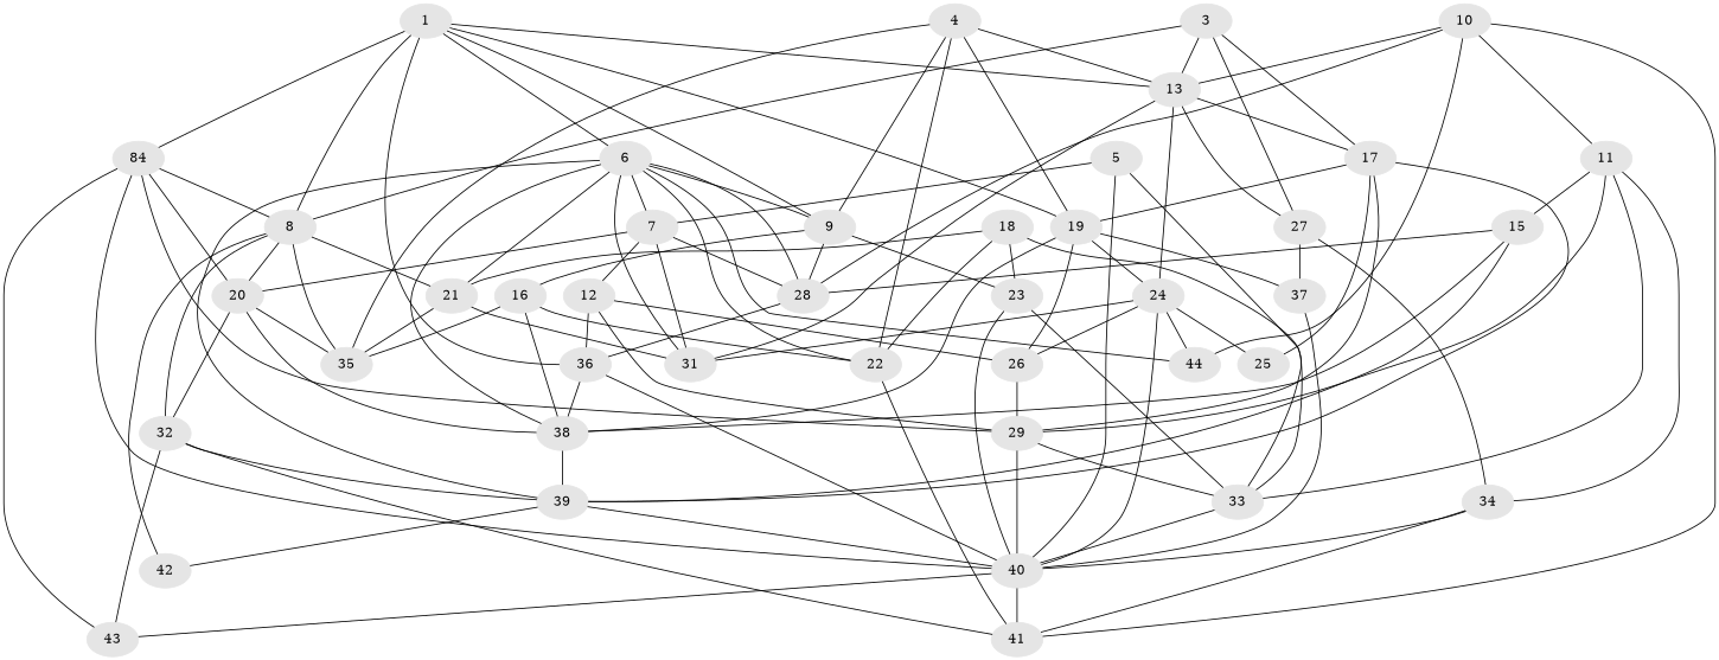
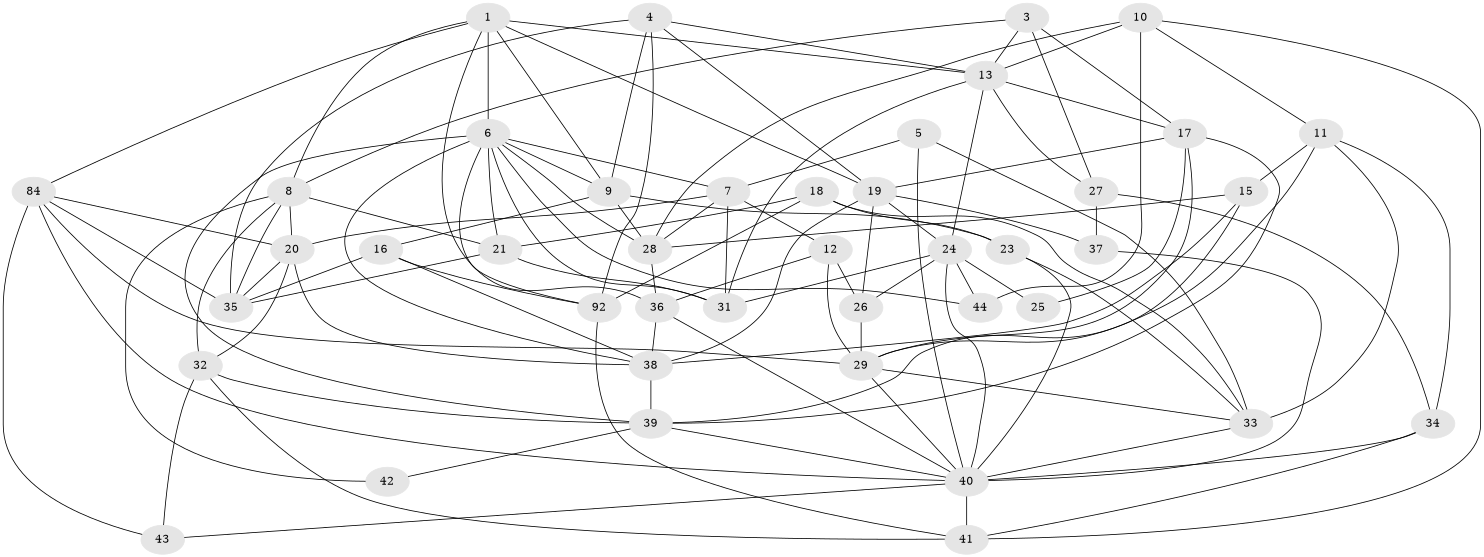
  graph {
    node [color=gray90 style=filled]
    edge [weight=1.0]
    1
    6
    8
    9
    13
    n6 [label=84]
    19
    36
    39
-   22
+   22 [label=92]
    7
    21
    28
    31
    38
    44
    35
    20
    32
    42
    16
    23
    27
    17
    24
    40
    29
    43
    26
    37
    4
    34
    3
    25
    41
    5
    33
    12
    10
    11
    15
    18
    1 -- 6
    1 -- 8
    1 -- 9
    1 -- 13
    1 -- n6
    1 -- 19
    1 -- 36
    6 -- 9
    6 -- 39
    6 -- 22
    6 -- 7
    6 -- 21
    6 -- 28
    6 -- 31
    6 -- 38
    6 -- 44
    8 -- 21
    8 -- 35
    8 -- 20
    8 -- 32
    8 -- 42
    9 -- 28
    9 -- 16
    9 -- 23 [weight=2.0]
    13 -- 31
    13 -- 27
    13 -- 17
    13 -- 24
-   n6 -- 8
+   n6 -- 35
    n6 -- 20
    n6 -- 40
    n6 -- 29
    n6 -- 43
    19 -- 38
    19 -- 24
    19 -- 26
    19 -- 37
    36 -- 38
    36 -- 40
    39 -- 42
    39 -- 40
    22 -- 41
    7 -- 28 [weight=3.0]
    7 -- 31
    7 -- 20
    7 -- 12
    21 -- 31
    21 -- 35
    28 -- 36
    38 -- 39
    20 -- 38
    20 -- 35
    20 -- 32
    32 -- 39
    32 -- 43
    32 -- 41
    16 -- 22
    16 -- 38
    16 -- 35
    23 -- 40
    23 -- 33
    27 -- 37 [weight=2.0]
    27 -- 34
    17 -- 19
    17 -- 39
    17 -- 29
    17 -- 25
    24 -- 31
    24 -- 44 [weight=2.0]
    24 -- 40
    24 -- 26
    24 -- 25
    40 -- 43
    40 -- 41
    29 -- 40
    29 -- 33
    26 -- 29
    37 -- 40
    4 -- 9
    4 -- 13
    4 -- 19
    4 -- 22
    4 -- 35
    34 -- 40
    34 -- 41
    3 -- 8
    3 -- 13
    3 -- 27
    3 -- 17
    5 -- 7
    5 -- 40
    5 -- 33
    33 -- 40
    12 -- 36
    12 -- 29
    12 -- 26
    10 -- 13
    10 -- 28
    10 -- 44
    10 -- 41
    10 -- 11
    11 -- 29 [weight=2.0]
    11 -- 34
    11 -- 33
    11 -- 15
    15 -- 39
    15 -- 28
    15 -- 38
    18 -- 22
    18 -- 21
    18 -- 23
    18 -- 33
  }
